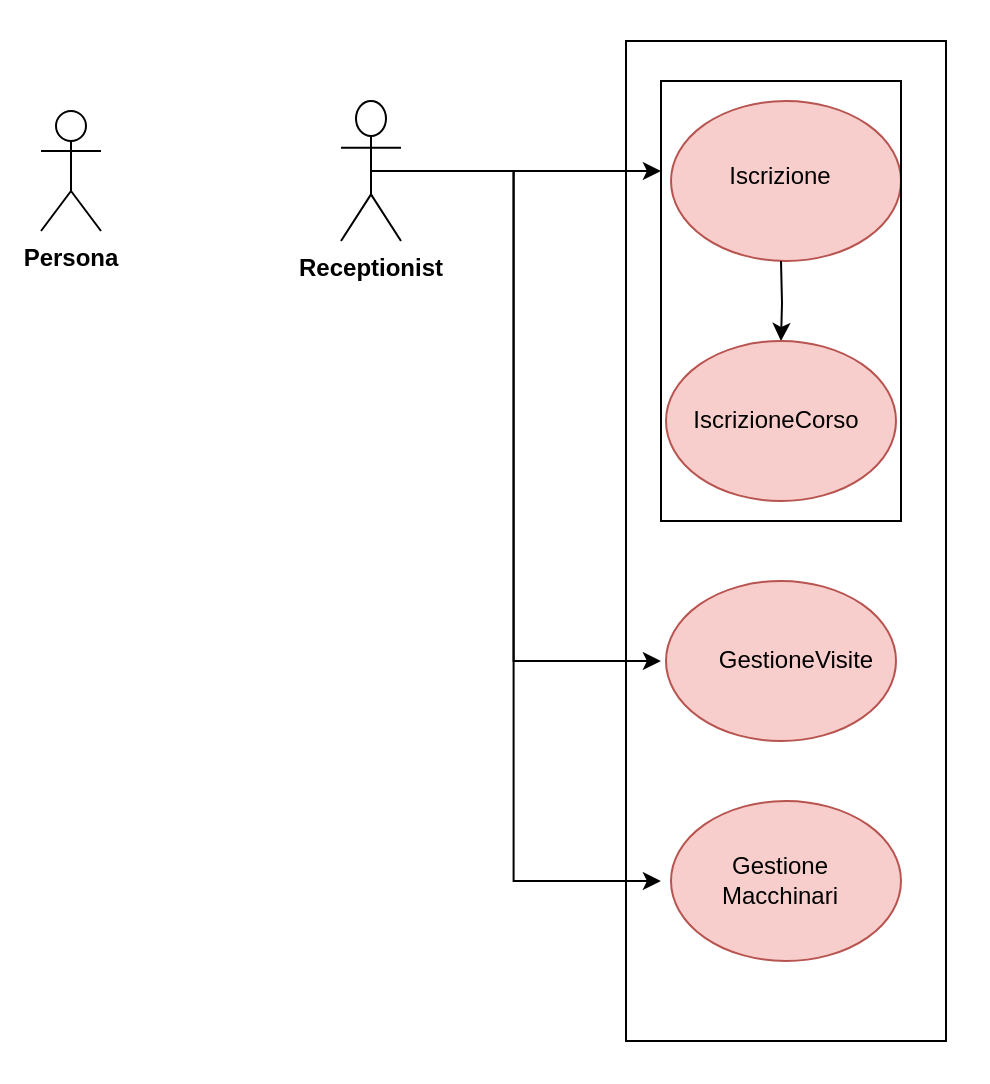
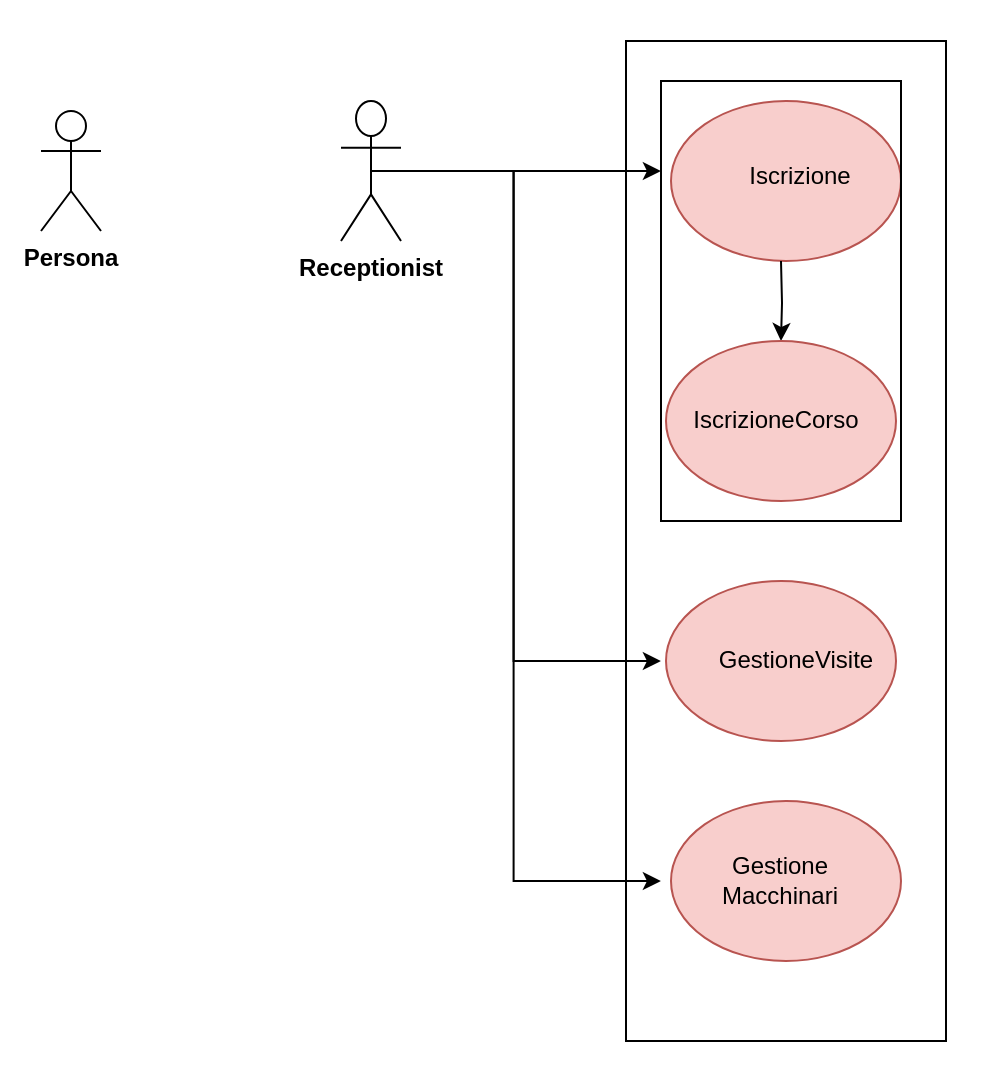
  <mxCell id="0" />
  <mxCell id="1" parent="0" />
  <mxCell id="2" value="Persona&lt;br&gt;" style="shape=umlActor;verticalLabelPosition=bottom;verticalAlign=top;outlineConnect=0;html=1;fontStyle=1" vertex="1" parent="1"><mxGeometry x="20" y="55" width="30" height="60" as="geometry" /></mxCell>
  <mxCell id="3" style="edgeStyle=orthogonalEdgeStyle;rounded=0;orthogonalLoop=1;jettySize=auto;html=1;exitX=0.5;exitY=0.5;exitDx=0;exitDy=0;exitPerimeter=0;entryX=0.62;entryY=0.891;entryDx=0;entryDy=0;entryPerimeter=0;" edge="1" parent="1" source="6" target="7"><mxGeometry relative="1" as="geometry" /></mxCell>
  <mxCell id="4" style="edgeStyle=orthogonalEdgeStyle;rounded=0;orthogonalLoop=1;jettySize=auto;html=1;exitX=0.5;exitY=0.5;exitDx=0;exitDy=0;exitPerimeter=0;entryX=0.84;entryY=0.891;entryDx=0;entryDy=0;entryPerimeter=0;" edge="1" parent="1" source="6" target="7"><mxGeometry relative="1" as="geometry" /></mxCell>
  <mxCell id="5" style="edgeStyle=orthogonalEdgeStyle;rounded=0;orthogonalLoop=1;jettySize=auto;html=1;exitX=0.5;exitY=0.5;exitDx=0;exitDy=0;exitPerimeter=0;entryX=0.13;entryY=0.891;entryDx=0;entryDy=0;entryPerimeter=0;" edge="1" parent="1" source="6" target="7"><mxGeometry relative="1" as="geometry" /></mxCell>
  <mxCell id="6" value="Receptionist" style="shape=umlActor;verticalLabelPosition=bottom;verticalAlign=top;outlineConnect=0;html=1;fontStyle=1" vertex="1" parent="1"><mxGeometry x="170" y="50" width="30" height="70" as="geometry" /></mxCell>
  <mxCell id="7" value="" style="verticalLabelPosition=bottom;verticalAlign=top;html=1;shape=mxgraph.basic.rect;fillColor2=none;strokeWidth=1;size=20;indent=5;direction=south;fillColor=none;" vertex="1" parent="1"><mxGeometry x="312.5" y="20" width="160" height="500" as="geometry" /></mxCell>
  <mxCell id="8" value="" style="ellipse;whiteSpace=wrap;html=1;fillColor=#f8cecc;strokeColor=#b85450;" vertex="1" parent="1"><mxGeometry x="335" y="50" width="115" height="80" as="geometry" /></mxCell>
  <mxCell id="9" value="" style="edgeStyle=orthogonalEdgeStyle;rounded=0;orthogonalLoop=1;jettySize=auto;html=1;entryX=0.5;entryY=0;entryDx=0;entryDy=0;" edge="1" parent="1" target="11"><mxGeometry relative="1" as="geometry"><mxPoint x="390" y="130" as="sourcePoint" /><mxPoint x="388" y="180" as="targetPoint" /></mxGeometry></mxCell>
- <mxCell id="10" value="Iscrizione" style="text;html=1;strokeColor=none;fillColor=none;align=center;verticalAlign=middle;whiteSpace=wrap;rounded=0;" vertex="1" parent="1"><mxGeometry x="360" y="75" width="60" height="25" as="geometry" /></mxCell>
+ <mxCell id="10" value="Iscrizione" style="text;html=1;strokeColor=none;fillColor=none;align=center;verticalAlign=middle;whiteSpace=wrap;rounded=0;" vertex="1" parent="1"><mxGeometry x="370" y="75" width="60" height="25" as="geometry" /></mxCell>
  <mxCell id="11" value="" style="ellipse;whiteSpace=wrap;html=1;fillColor=#f8cecc;strokeColor=#b85450;" vertex="1" parent="1"><mxGeometry x="332.5" y="170" width="115" height="80" as="geometry" /></mxCell>
  <mxCell id="12" value="IscrizioneCorso" style="text;html=1;strokeColor=none;fillColor=none;align=center;verticalAlign=middle;whiteSpace=wrap;rounded=0;" vertex="1" parent="1"><mxGeometry x="357.5" y="195" width="60" height="30" as="geometry" /></mxCell>
  <mxCell id="13" value="" style="ellipse;whiteSpace=wrap;html=1;fillColor=#f8cecc;strokeColor=#b85450;" vertex="1" parent="1"><mxGeometry x="332.5" y="290" width="115" height="80" as="geometry" /></mxCell>
  <mxCell id="14" value="GestioneVisite" style="text;html=1;strokeColor=none;fillColor=none;align=center;verticalAlign=middle;whiteSpace=wrap;rounded=0;" vertex="1" parent="1"><mxGeometry x="367.5" y="315" width="60" height="30" as="geometry" /></mxCell>
  <mxCell id="15" value="" style="ellipse;whiteSpace=wrap;html=1;fillColor=#f8cecc;strokeColor=#b85450;" vertex="1" parent="1"><mxGeometry x="335" y="400" width="115" height="80" as="geometry" /></mxCell>
  <mxCell id="16" value="Gestione&lt;br&gt;Macchinari" style="text;html=1;strokeColor=none;fillColor=none;align=center;verticalAlign=middle;whiteSpace=wrap;rounded=0;" vertex="1" parent="1"><mxGeometry x="360" y="425" width="60" height="30" as="geometry" /></mxCell>
  <mxCell id="17" value="" style="rounded=0;whiteSpace=wrap;html=1;fillColor=none;direction=south;" vertex="1" parent="1"><mxGeometry x="330" y="40" width="120" height="220" as="geometry" /></mxCell>
